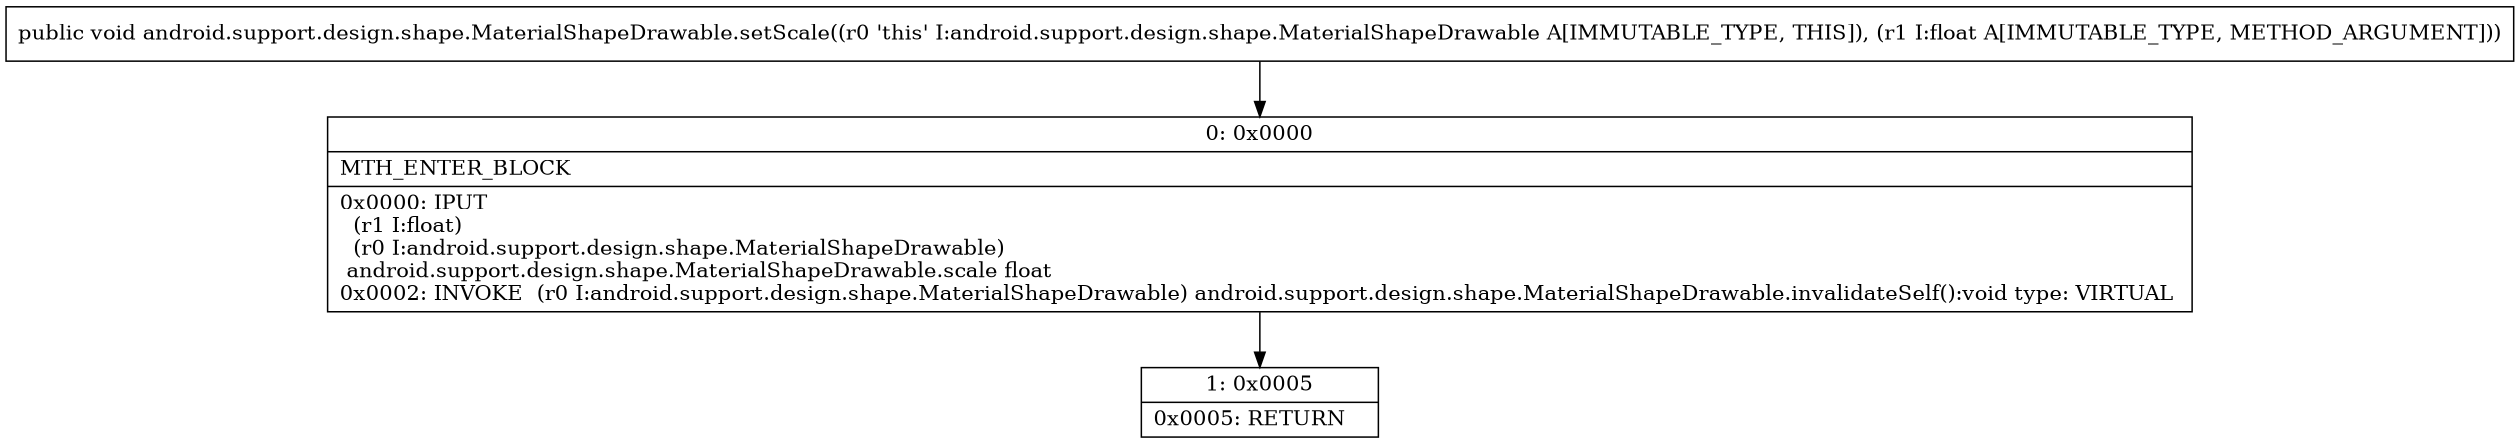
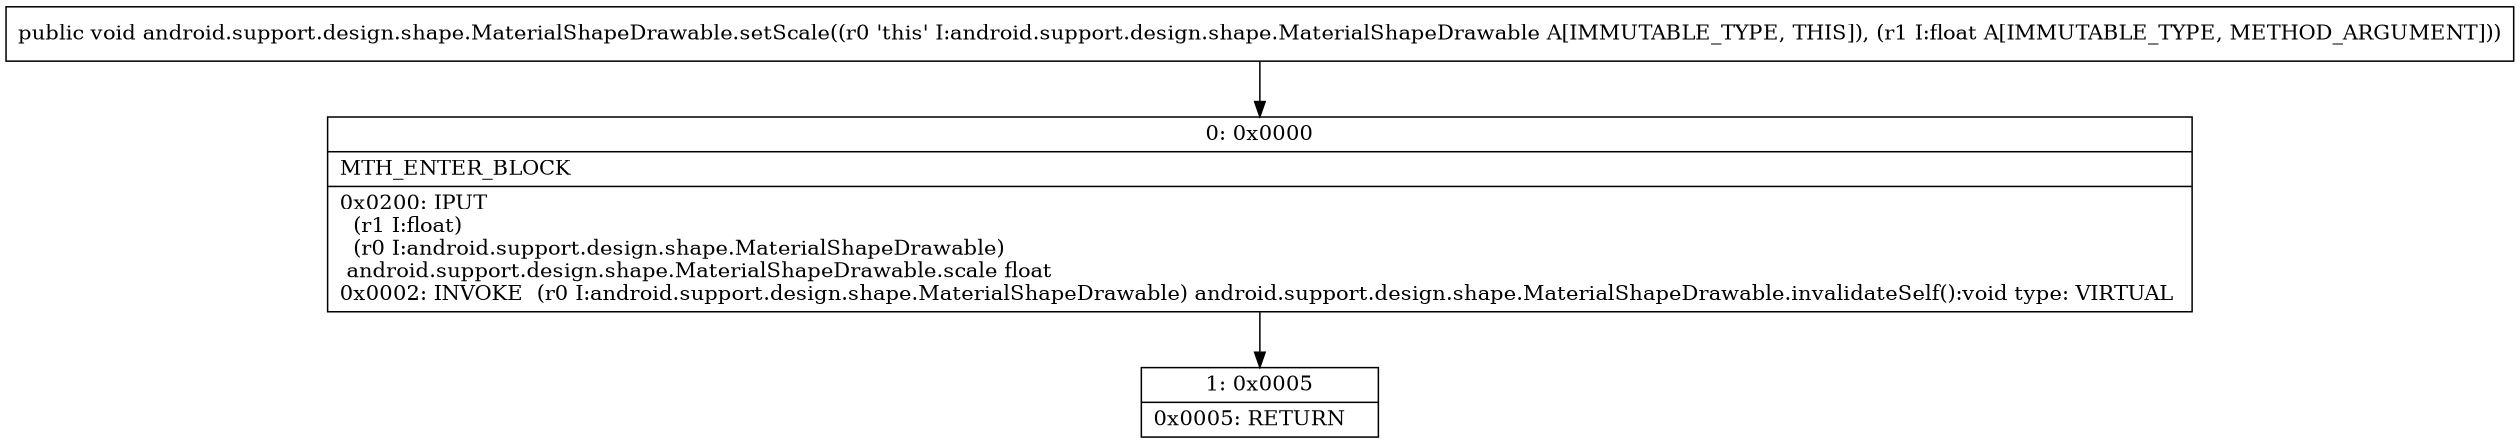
  digraph {
    node [shape=record]
-   n1 [label="{0\:\ 0x0000|MTH_ENTER_BLOCK\l|0x0000: IPUT  \l  (r1 I:float)\l  (r0 I:android.support.design.shape.MaterialShapeDrawable)\l android.support.design.shape.MaterialShapeDrawable.scale float \l0x0002: INVOKE  (r0 I:android.support.design.shape.MaterialShapeDrawable) android.support.design.shape.MaterialShapeDrawable.invalidateSelf():void type: VIRTUAL \l}"]
+   n1 [label="{0\:\ 0x0000|MTH_ENTER_BLOCK\l|0x0200: IPUT  \l  (r1 I:float)\l  (r0 I:android.support.design.shape.MaterialShapeDrawable)\l android.support.design.shape.MaterialShapeDrawable.scale float \l0x0002: INVOKE  (r0 I:android.support.design.shape.MaterialShapeDrawable) android.support.design.shape.MaterialShapeDrawable.invalidateSelf():void type: VIRTUAL \l}"]
    n2 [label="{1\:\ 0x0005|0x0005: RETURN   \l}"]
    n3 [label="{public void android.support.design.shape.MaterialShapeDrawable.setScale((r0 'this' I:android.support.design.shape.MaterialShapeDrawable A[IMMUTABLE_TYPE, THIS]), (r1 I:float A[IMMUTABLE_TYPE, METHOD_ARGUMENT])) }"]
    n1 -> n2
    n3 -> n1
  }
